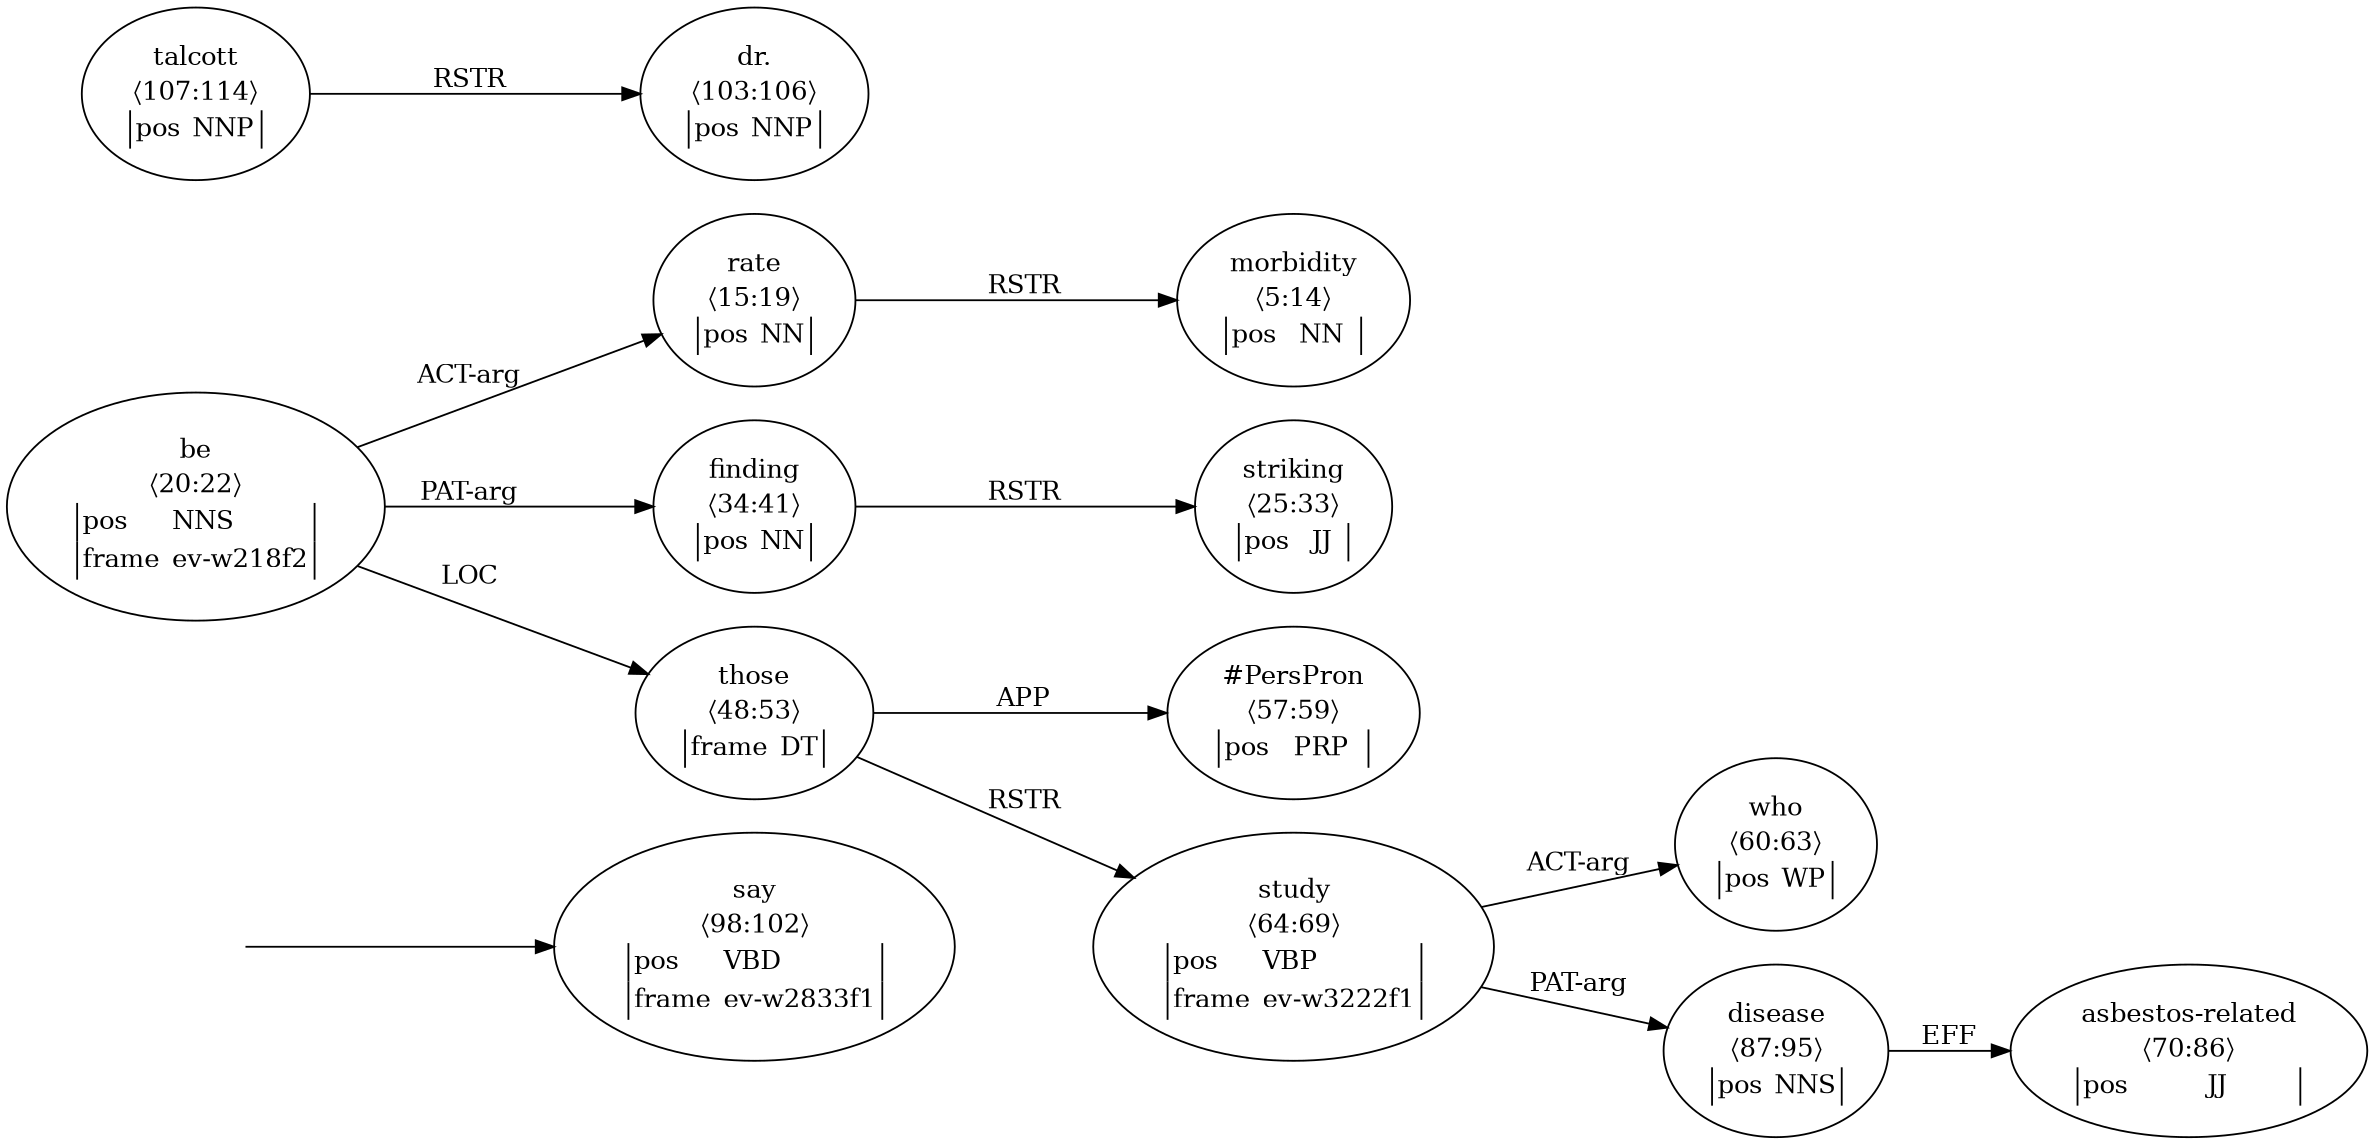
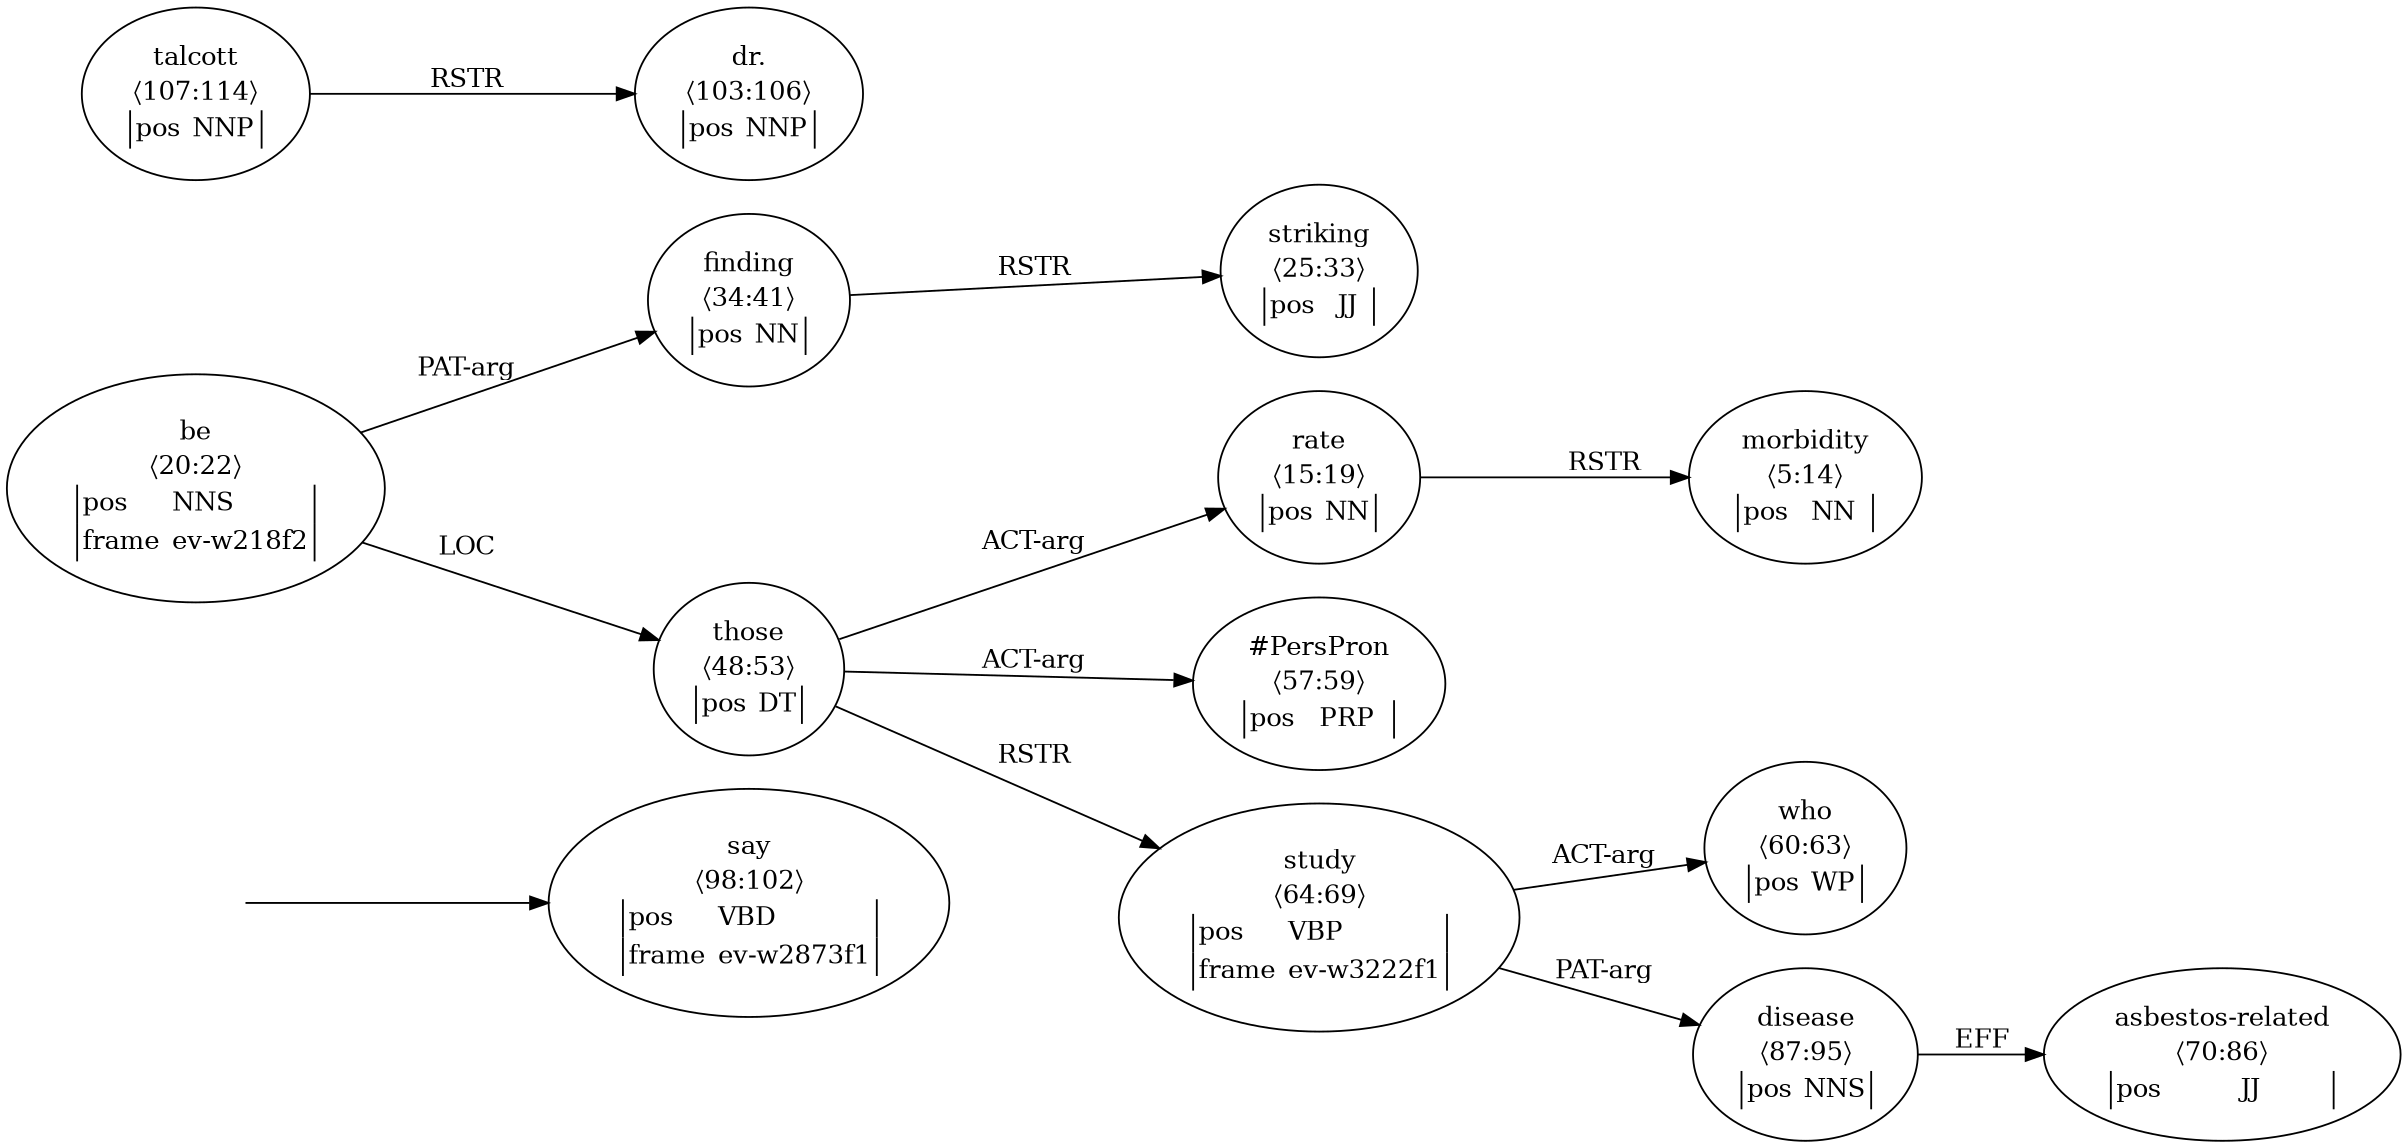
  digraph {
    rankdir=LR
    top [style=invis]
-   n2 [label=<<table align="center" border="0" cellspacing="0"><tr><td colspan="2">say</td></tr><tr><td colspan="2">〈98:102〉</td></tr><tr><td sides="l" border="1" align="left">pos</td><td sides="r" border="1" align="left">VBD</td></tr><tr><td sides="l" border="1" align="left">frame</td><td sides="r" border="1" align="left">ev-w2833f1</td></tr></table>>]
+   n2 [label=<<table align="center" border="0" cellspacing="0"><tr><td colspan="2">say</td></tr><tr><td colspan="2">〈98:102〉</td></tr><tr><td sides="l" border="1" align="left">pos</td><td sides="r" border="1" align="left">VBD</td></tr><tr><td sides="l" border="1" align="left">frame</td><td sides="r" border="1" align="left">ev-w2873f1</td></tr></table>>]
    n3 [label=<<table align="center" border="0" cellspacing="0"><tr><td colspan="2">be</td></tr><tr><td colspan="2">〈20:22〉</td></tr><tr><td sides="l" border="1" align="left">pos</td><td sides="r" border="1" align="left">NNS</td></tr><tr><td sides="l" border="1" align="left">frame</td><td sides="r" border="1" align="left">ev-w218f2</td></tr></table>>]
    n4 [label=<<table align="center" border="0" cellspacing="0"><tr><td colspan="2">rate</td></tr><tr><td colspan="2">〈15:19〉</td></tr><tr><td sides="l" border="1" align="left">pos</td><td sides="r" border="1" align="left">NN</td></tr></table>>]
    n5 [label=<<table align="center" border="0" cellspacing="0"><tr><td colspan="2">finding</td></tr><tr><td colspan="2">〈34:41〉</td></tr><tr><td sides="l" border="1" align="left">pos</td><td sides="r" border="1" align="left">NN</td></tr></table>>]
-   n6 [label=<<table align="center" border="0" cellspacing="0"><tr><td colspan="2">those</td></tr><tr><td colspan="2">〈48:53〉</td></tr><tr><td sides="l" border="1" align="left">frame</td><td sides="r" border="1" align="left">DT</td></tr></table>>]
+   n6 [label=<<table align="center" border="0" cellspacing="0"><tr><td colspan="2">those</td></tr><tr><td colspan="2">〈48:53〉</td></tr><tr><td sides="l" border="1" align="left">pos</td><td sides="r" border="1" align="left">DT</td></tr></table>>]
    n7 [label=<<table align="center" border="0" cellspacing="0"><tr><td colspan="2">talcott</td></tr><tr><td colspan="2">〈107:114〉</td></tr><tr><td sides="l" border="1" align="left">pos</td><td sides="r" border="1" align="left">NNP</td></tr></table>>]
    n8 [label=<<table align="center" border="0" cellspacing="0"><tr><td colspan="2">dr.</td></tr><tr><td colspan="2">〈103:106〉</td></tr><tr><td sides="l" border="1" align="left">pos</td><td sides="r" border="1" align="left">NNP</td></tr></table>>]
    n9 [label=<<table align="center" border="0" cellspacing="0"><tr><td colspan="2">morbidity</td></tr><tr><td colspan="2">〈5:14〉</td></tr><tr><td sides="l" border="1" align="left">pos</td><td sides="r" border="1" align="left">NN</td></tr></table>>]
    n10 [label=<<table align="center" border="0" cellspacing="0"><tr><td colspan="2">striking</td></tr><tr><td colspan="2">〈25:33〉</td></tr><tr><td sides="l" border="1" align="left">pos</td><td sides="r" border="1" align="left">JJ</td></tr></table>>]
    n11 [label=<<table align="center" border="0" cellspacing="0"><tr><td colspan="2">#PersPron</td></tr><tr><td colspan="2">〈57:59〉</td></tr><tr><td sides="l" border="1" align="left">pos</td><td sides="r" border="1" align="left">PRP</td></tr></table>>]
    n12 [label=<<table align="center" border="0" cellspacing="0"><tr><td colspan="2">study</td></tr><tr><td colspan="2">〈64:69〉</td></tr><tr><td sides="l" border="1" align="left">pos</td><td sides="r" border="1" align="left">VBP</td></tr><tr><td sides="l" border="1" align="left">frame</td><td sides="r" border="1" align="left">ev-w3222f1</td></tr></table>>]
    n13 [label=<<table align="center" border="0" cellspacing="0"><tr><td colspan="2">who</td></tr><tr><td colspan="2">〈60:63〉</td></tr><tr><td sides="l" border="1" align="left">pos</td><td sides="r" border="1" align="left">WP</td></tr></table>>]
    n14 [label=<<table align="center" border="0" cellspacing="0"><tr><td colspan="2">disease</td></tr><tr><td colspan="2">〈87:95〉</td></tr><tr><td sides="l" border="1" align="left">pos</td><td sides="r" border="1" align="left">NNS</td></tr></table>>]
    n15 [label=<<table align="center" border="0" cellspacing="0"><tr><td colspan="2">asbestos-related</td></tr><tr><td colspan="2">〈70:86〉</td></tr><tr><td sides="l" border="1" align="left">pos</td><td sides="r" border="1" align="left">JJ</td></tr></table>>]
    top -> n2
-   n3 -> n4 [label="ACT-arg"]
+   n6 -> n4 [label="ACT-arg"]
    n3 -> n5 [label="PAT-arg"]
    n3 -> n6 [label=LOC]
    n4 -> n9 [label=RSTR]
    n5 -> n10 [label=RSTR]
-   n6 -> n11 [label=APP]
+   n6 -> n11 [label="ACT-arg"]
    n6 -> n12 [label=RSTR]
    n7 -> n8 [label=RSTR]
    n12 -> n13 [label="ACT-arg"]
    n12 -> n14 [label="PAT-arg"]
    n14 -> n15 [label=EFF]
  }
